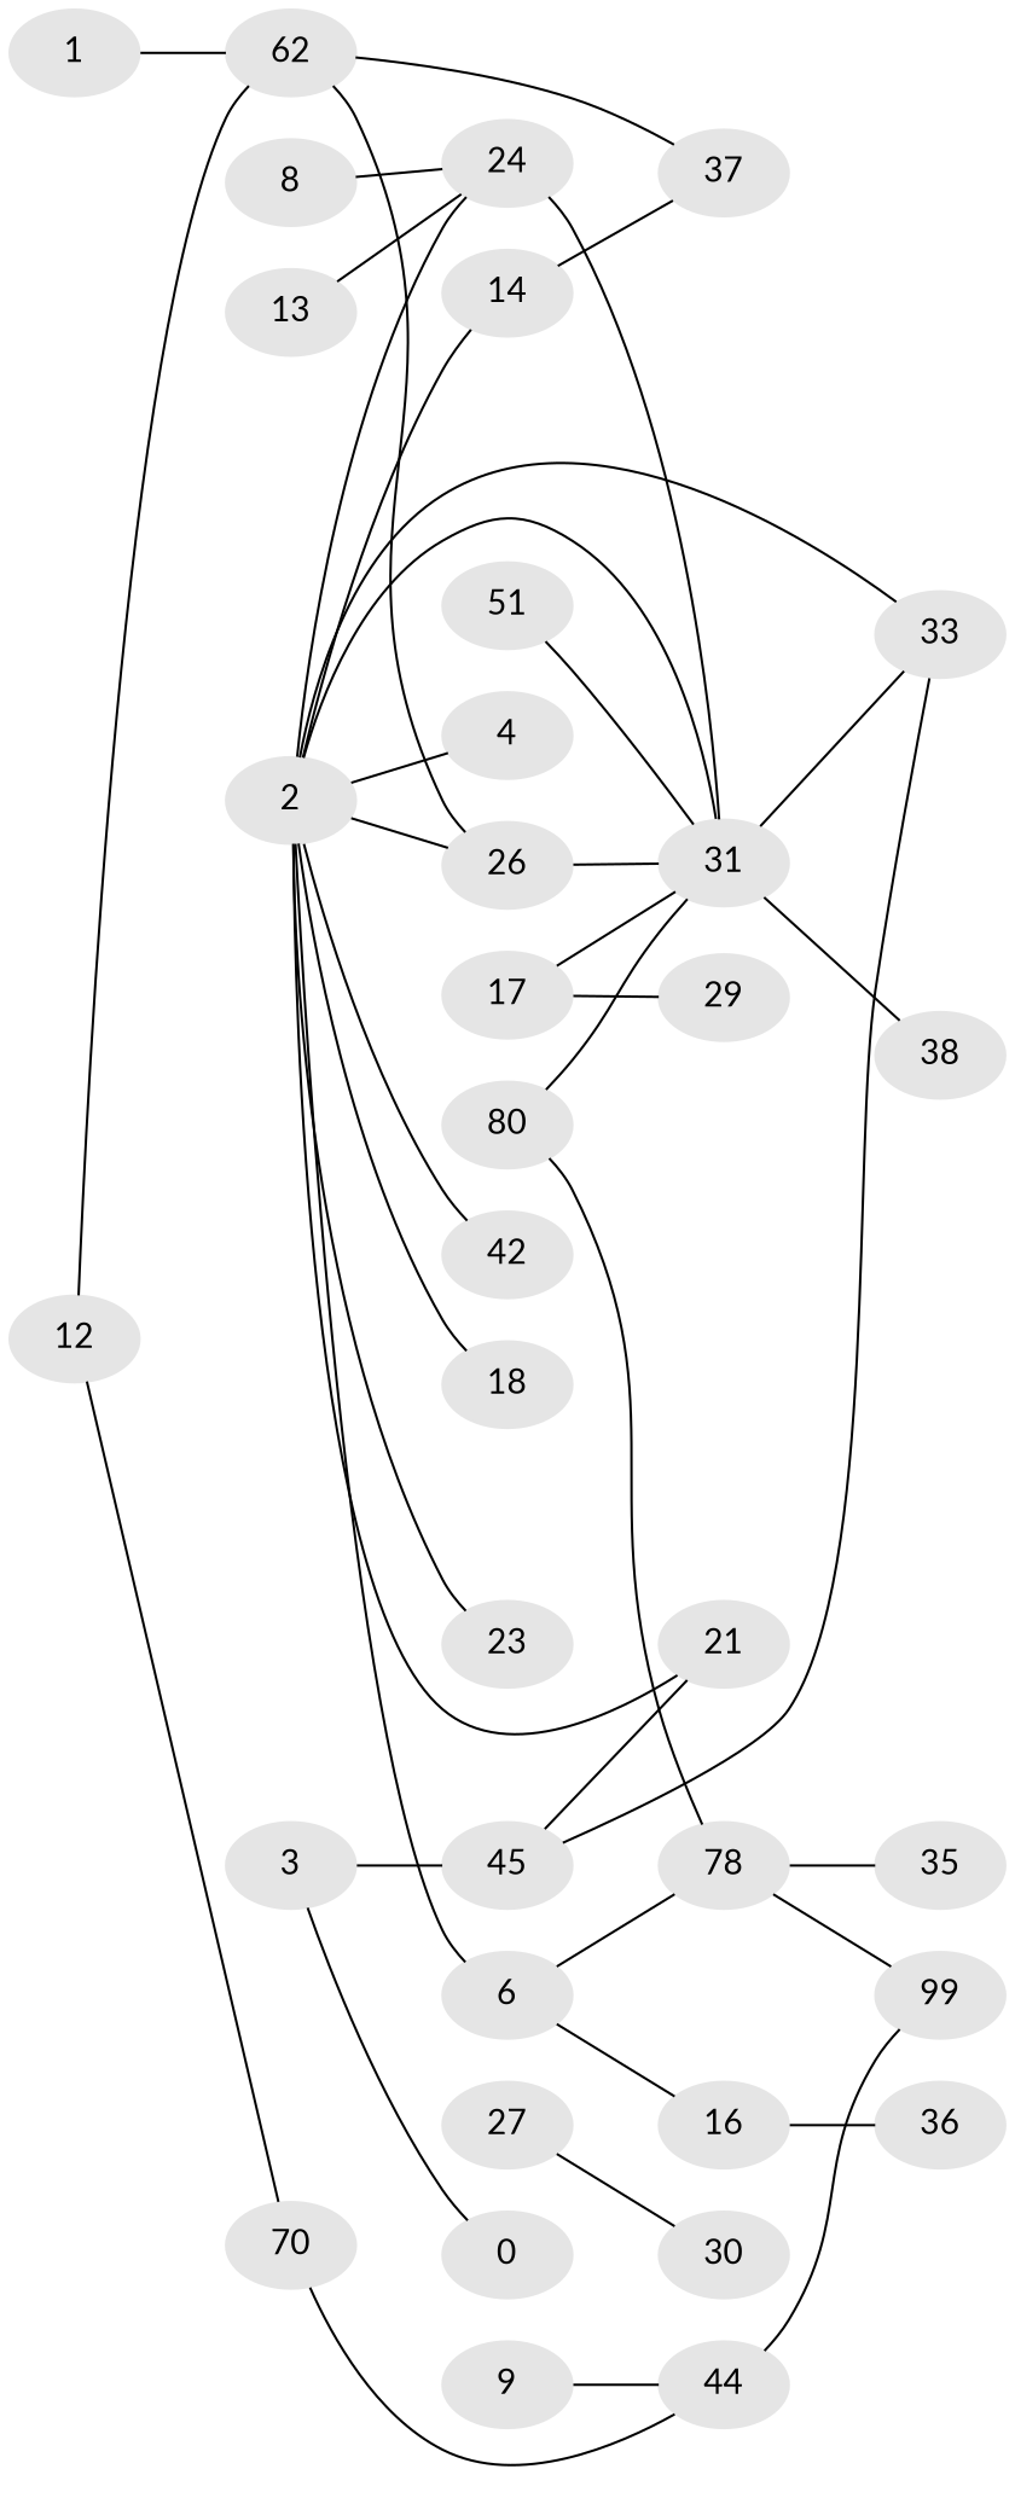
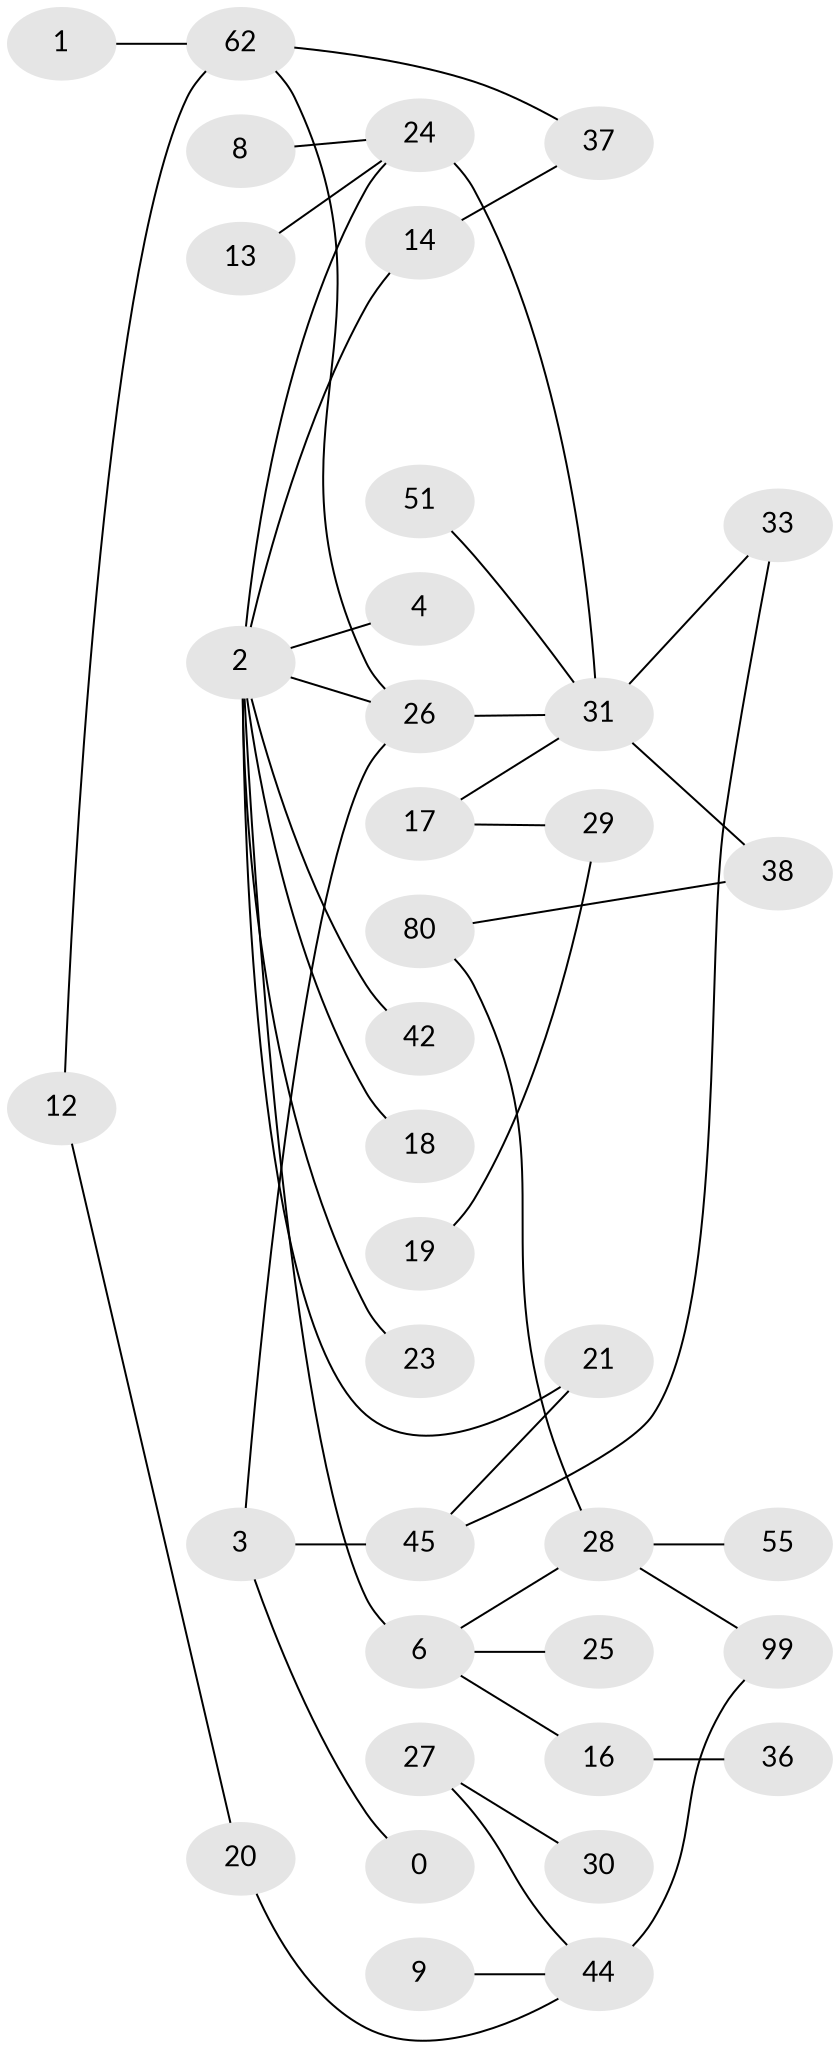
  graph {
    fontname=Lato
    rankdir=LR
    node [color=gray90 fontname=Lato style=filled]
    edge [fontname=Lato weight=1.0]
    n1 [label=62]
    1
    26
    37
    2
    4
    6
    14
    18
    21
    23
    24
    31
    n14 [label=42]
    33
    16
-   28 [label=78]
+   25
+   28
    38
    3
    n21 [label=0]
    n22 [label=45]
    36
    8
    n25 [label=44]
    9
    n27 [label=99]
    n28 [label=80]
-   35
+   35 [label=55]
    n30 [label=51]
    12
-   20 [label=70]
+   20
    13
    17
    29
+   19
    27
    30
    n1 -- 26
    n1 -- 37
    1 -- n1
    26 -- 31
    2 -- 26
    2 -- 4
    2 -- 6
    2 -- 14
    2 -- 18
    2 -- 21
    2 -- 23
    2 -- 24
-   2 -- 31
    2 -- n14
-   2 -- 33 [weight=2.0]
    6 -- 16
+   6 -- 25
    6 -- 28
    14 -- 37
    24 -- 31
    31 -- 33
    31 -- 38
    16 -- 36
    28 -- n27
    28 -- 35
+   3 -- 26
    3 -- n21
    3 -- n22
    n22 -- 21
    n22 -- 33
    8 -- 24
    n25 -- n27
    9 -- n25
-   n28 -- 31
+   n28 -- 38
    n28 -- 28
    n30 -- 31
    12 -- n1
    12 -- 20
    20 -- n25
    13 -- 24
    17 -- 31
    17 -- 29
+   19 -- 29
+   27 -- n25
    27 -- 30
  }
